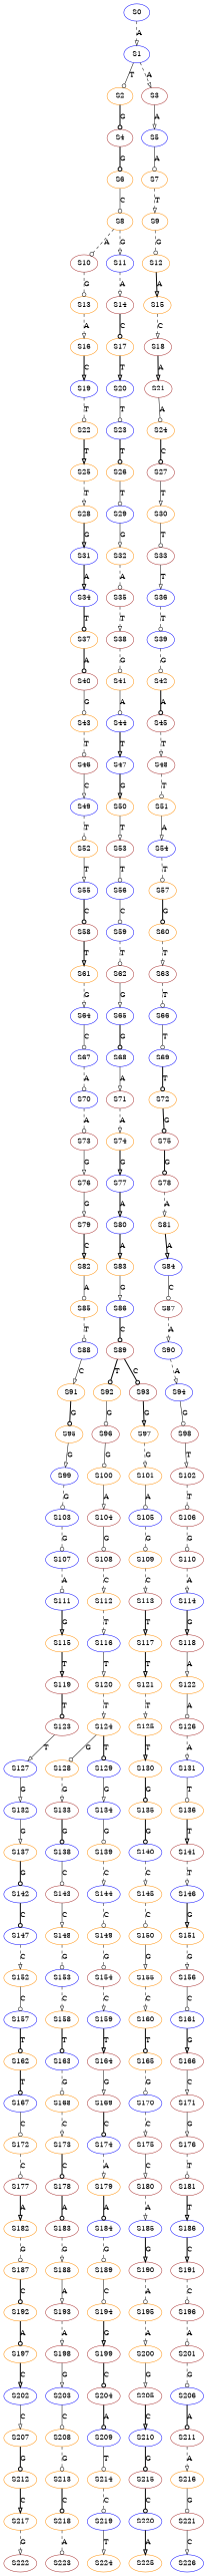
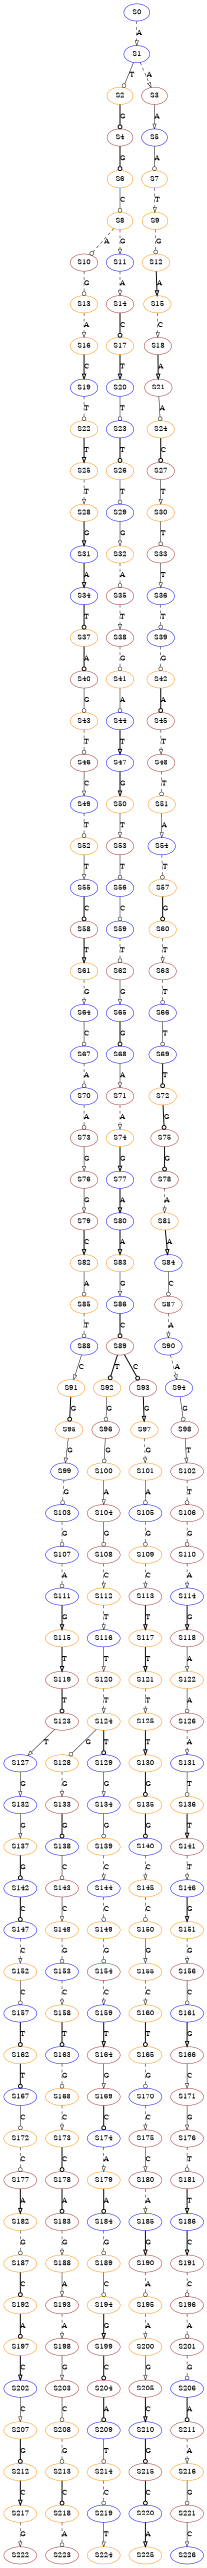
  strict digraph {
    node [color=darkorange]
    edge [arrowhead=odot style=dashed]
    S0 [color=blue]
    S1 [color=blue]
    S2
    S3 [color=brown]
    S4 [color=brown]
    S5 [color=blue]
    S6
    S7
    S8
    S9
    S10 [color=brown]
    S11 [color=blue]
    S12
    S13
    S14 [color=brown]
    S15
    S16
    S17
    S18 [color=brown]
    S19 [color=blue]
    S20 [color=blue]
    S21 [color=brown]
    S22
    S23 [color=blue]
    S24
    S25
    S26
    S27 [color=brown]
    S28
    S29 [color=blue]
    S30
    S31 [color=blue]
    S32
    S33 [color=brown]
    S34 [color=blue]
    S35 [color=brown]
    S36 [color=blue]
    S37
    S38 [color=brown]
    S39 [color=blue]
    S40 [color=brown]
    S41
    S42
    S43
    S44 [color=blue]
    S45 [color=brown]
    S46 [color=brown]
    S47 [color=blue]
    S48 [color=brown]
    S49 [color=blue]
    S50
    S51
    S52
    S53 [color=brown]
    S54 [color=blue]
    S55 [color=blue]
    S56 [color=blue]
    S57
    S58 [color=brown]
    S59 [color=blue]
    S60
    S61
    S62 [color=brown]
    S63 [color=brown]
    S64 [color=blue]
    S65 [color=blue]
    S66 [color=blue]
    S67 [color=blue]
    S68 [color=blue]
    S69 [color=blue]
    S70 [color=blue]
    S71 [color=brown]
    S72
    S73 [color=brown]
    S74
    S75 [color=brown]
    S76 [color=brown]
    S77 [color=blue]
    S78 [color=brown]
    S79 [color=brown]
    S80 [color=blue]
    S81
    S82
    S83
    S84 [color=blue]
    S85
    S86 [color=blue]
    S87 [color=brown]
    S88 [color=blue]
    S89 [color=brown]
    S90 [color=blue]
    S91
    S92
    S93 [color=brown]
    S94 [color=blue]
    S95
    S96 [color=brown]
    S97
    S98 [color=brown]
    S99 [color=blue]
    S100
    S101
    S102 [color=brown]
    S103 [color=blue]
    S104 [color=brown]
    S105 [color=blue]
    S106 [color=brown]
    S107 [color=blue]
    S108 [color=brown]
    S109
    S110 [color=brown]
    S111 [color=blue]
    S112
    S113 [color=brown]
    S114 [color=blue]
    S115
    S116 [color=blue]
    S117
    S118 [color=brown]
    S119 [color=brown]
    S120
    S121
    S122
    S123 [color=brown]
    S124
    S125
    S126 [color=brown]
    S127 [color=blue]
    S128
    S129 [color=blue]
    S130
    S131 [color=blue]
    S132 [color=blue]
    S133 [color=brown]
    S134 [color=blue]
    S135
    S136
    S137
    S138 [color=blue]
    S139
    S140 [color=blue]
    S141 [color=brown]
    S142 [color=blue]
    S143 [color=brown]
    S144 [color=blue]
    S145
    S146 [color=blue]
    S147 [color=blue]
    S148
    S149
    S150
    S151
    S152
    S153 [color=blue]
    S154 [color=brown]
    S155
    S156 [color=brown]
    S157 [color=blue]
    S158
    S159 [color=blue]
    S160
    S161 [color=blue]
    S162
    S163 [color=blue]
    S164 [color=brown]
    S165
    S166 [color=brown]
    S167 [color=blue]
    S168
    S169 [color=brown]
    S170 [color=blue]
    S171 [color=brown]
    S172
    S173
    S174 [color=blue]
    S175 [color=brown]
    S176 [color=brown]
    S177 [color=brown]
    S178 [color=brown]
    S179
    S180 [color=brown]
    S181 [color=brown]
    S182
    S183 [color=brown]
    S184 [color=blue]
    S185 [color=blue]
    S186 [color=blue]
    S187
    S188
    S189
    S190 [color=brown]
    S191 [color=brown]
    S192
    S193 [color=brown]
    S194
    S195
    S196 [color=brown]
    S197
    S198 [color=brown]
    S199 [color=brown]
    S200
    S201 [color=brown]
    S202 [color=blue]
-   S203 [color=blue]
+   S203 [color=brown]
    S204 [color=brown]
    S205 [color=brown]
    S206 [color=blue]
    S207
    S208
    S209 [color=blue]
    S210 [color=blue]
    S211 [color=brown]
    S212
    S213
    S214
    S215 [color=brown]
    S216
    S217
    S218
    S219 [color=blue]
    S220 [color=blue]
    S221 [color=brown]
    S222 [color=brown]
    S223 [color=brown]
    S224
    S225
    S226 [color=blue]
    S0 -> S1 [arrowhead=onormal label=A]
    S1 -> S2 [label=T style=solid]
    S1 -> S3 [arrowhead=onormal label=A]
    S2 -> S4 [label=G style=bold]
    S3 -> S5 [arrowhead=onormal label=A style=solid]
    S4 -> S6 [label=G style=bold]
    S5 -> S7 [label=A style=solid]
    S6 -> S8 [label=C style=solid]
    S7 -> S9 [arrowhead=onormal label=T]
    S8 -> S10 [label=A]
    S8 -> S11 [arrowhead=onormal label=G]
    S9 -> S12 [label=G]
    S10 -> S13 [label=G]
    S11 -> S14 [arrowhead=onormal label=A]
    S12 -> S15 [arrowhead=onormal label=A style=bold]
    S13 -> S16 [arrowhead=onormal label=A]
    S14 -> S17 [label=C style=bold]
    S15 -> S18 [arrowhead=onormal label=C]
    S16 -> S19 [arrowhead=onormal label=C style=bold]
    S17 -> S20 [arrowhead=onormal label=T style=bold]
    S18 -> S21 [arrowhead=onormal label=A style=bold]
    S19 -> S22 [label=T]
    S20 -> S23 [label=T style=solid]
    S21 -> S24 [label=A style=solid]
    S22 -> S25 [arrowhead=onormal label=T style=bold]
    S23 -> S26 [label=T style=bold]
    S24 -> S27 [label=C style=bold]
    S25 -> S28 [arrowhead=onormal label=T]
    S26 -> S29 [label=T style=solid]
    S27 -> S30 [arrowhead=onormal label=T style=solid]
    S28 -> S31 [arrowhead=onormal label=G style=bold]
    S29 -> S32 [arrowhead=onormal label=G style=solid]
    S30 -> S33 [label=T style=solid]
    S31 -> S34 [arrowhead=onormal label=A style=bold]
    S32 -> S35 [label=A]
    S33 -> S36 [arrowhead=onormal label=T style=solid]
    S34 -> S37 [label=T style=bold]
    S35 -> S38 [arrowhead=onormal label=T]
    S36 -> S39 [label=T]
    S37 -> S40 [label=A style=bold]
    S38 -> S41 [label=G]
    S39 -> S42 [label=G]
    S40 -> S43 [label=G style=solid]
    S41 -> S44 [label=A style=solid]
    S42 -> S45 [label=A style=bold]
    S43 -> S46 [label=T]
    S44 -> S47 [arrowhead=onormal label=T style=bold]
    S45 -> S48 [arrowhead=onormal label=T]
    S46 -> S49 [arrowhead=onormal label=C style=solid]
    S47 -> S50 [arrowhead=onormal label=G style=bold]
    S48 -> S51 [label=T]
    S49 -> S52 [label=T]
    S50 -> S53 [arrowhead=onormal label=T style=solid]
    S51 -> S54 [arrowhead=onormal label=A style=solid]
    S52 -> S55 [arrowhead=onormal label=T style=solid]
    S53 -> S56 [label=T style=solid]
    S54 -> S57 [label=T]
    S55 -> S58 [label=C style=bold]
    S56 -> S59 [label=C style=solid]
    S57 -> S60 [label=G style=bold]
    S58 -> S61 [arrowhead=onormal label=T style=bold]
    S59 -> S62 [label=T]
    S60 -> S63 [arrowhead=onormal label=T]
    S61 -> S64 [arrowhead=onormal label=G]
    S62 -> S65 [arrowhead=onormal label=G style=solid]
    S63 -> S66 [label=T]
    S64 -> S67 [label=C style=solid]
    S65 -> S68 [label=G style=bold]
    S66 -> S69 [label=T style=solid]
    S67 -> S70 [label=A]
    S68 -> S71 [arrowhead=onormal label=A style=solid]
    S69 -> S72 [label=T style=bold]
    S70 -> S73 [label=A]
    S71 -> S74 [arrowhead=onormal label=A]
    S72 -> S75 [label=G style=bold]
    S73 -> S76 [arrowhead=onormal label=G style=solid]
    S74 -> S77 [arrowhead=onormal label=G style=bold]
    S75 -> S78 [label=G style=bold]
    S76 -> S79 [arrowhead=onormal label=G style=solid]
    S77 -> S80 [arrowhead=onormal label=A style=bold]
    S78 -> S81 [arrowhead=onormal label=A]
    S79 -> S82 [arrowhead=onormal label=C style=bold]
    S80 -> S83 [arrowhead=onormal label=A style=bold]
    S81 -> S84 [arrowhead=onormal label=A style=bold]
    S82 -> S85 [label=A style=solid]
    S83 -> S86 [arrowhead=onormal label=G style=solid]
    S84 -> S87 [label=C style=solid]
    S85 -> S88 [label=T]
    S86 -> S89 [label=C style=bold]
    S87 -> S90 [arrowhead=onormal label=A]
    S88 -> S91 [arrowhead=onormal label=C style=solid]
    S89 -> S92 [label=T style=bold]
    S89 -> S93 [label=C style=bold]
    S90 -> S94 [arrowhead=onormal label=A]
    S91 -> S95 [label=G style=bold]
    S92 -> S96 [label=G style=solid]
    S93 -> S97 [arrowhead=onormal label=G style=bold]
    S94 -> S98 [label=G style=solid]
    S95 -> S99 [arrowhead=onormal label=G style=solid]
    S96 -> S100 [label=G style=solid]
    S97 -> S101 [arrowhead=onormal label=G]
    S98 -> S102 [arrowhead=onormal label=T style=solid]
    S99 -> S103 [label=G]
    S100 -> S104 [arrowhead=onormal label=A style=solid]
    S101 -> S105 [label=A style=solid]
    S102 -> S106 [label=T]
    S103 -> S107 [label=G]
    S104 -> S108 [label=G style=solid]
    S105 -> S109 [label=G]
    S106 -> S110 [label=G]
    S107 -> S111 [label=A]
    S108 -> S112 [arrowhead=onormal label=C]
    S109 -> S113 [arrowhead=onormal label=C]
    S110 -> S114 [arrowhead=onormal label=A]
    S111 -> S115 [arrowhead=onormal label=G style=bold]
    S112 -> S116 [arrowhead=onormal label=T]
    S113 -> S117 [arrowhead=onormal label=T style=bold]
    S114 -> S118 [arrowhead=onormal label=G style=bold]
    S115 -> S119 [arrowhead=onormal label=T style=bold]
    S116 -> S120 [arrowhead=onormal label=T style=solid]
    S117 -> S121 [arrowhead=onormal label=T style=bold]
    S118 -> S122 [arrowhead=onormal label=A style=solid]
    S119 -> S123 [label=T style=bold]
    S120 -> S124 [arrowhead=onormal label=T]
    S121 -> S125 [arrowhead=onormal label=T]
    S122 -> S126 [label=A style=solid]
    S123 -> S127 [arrowhead=onormal label=T style=solid]
    S124 -> S128 [label=G style=solid]
    S124 -> S129 [label=T style=bold]
    S125 -> S130 [arrowhead=onormal label=T style=bold]
    S126 -> S131 [arrowhead=onormal label=A]
    S127 -> S132 [arrowhead=onormal label=G style=solid]
    S128 -> S133 [arrowhead=onormal label=G]
    S129 -> S134 [arrowhead=onormal label=G style=solid]
    S130 -> S135 [label=G style=bold]
    S131 -> S136 [label=T style=solid]
    S132 -> S137 [arrowhead=onormal label=G style=solid]
    S133 -> S138 [label=G style=bold]
    S134 -> S139 [label=G style=solid]
    S135 -> S140 [label=G style=bold]
    S136 -> S141 [arrowhead=onormal label=T style=bold]
    S137 -> S142 [label=G style=bold]
    S138 -> S143 [label=C style=solid]
    S139 -> S144 [arrowhead=onormal label=C]
    S140 -> S145 [arrowhead=onormal label=C]
    S141 -> S146 [arrowhead=onormal label=T]
    S142 -> S147 [label=C style=bold]
    S143 -> S148 [arrowhead=onormal label=C style=solid]
    S144 -> S149 [label=C]
    S145 -> S150 [label=C]
    S146 -> S151 [arrowhead=onormal label=G style=bold]
    S147 -> S152 [arrowhead=onormal label=C]
    S148 -> S153 [label=G]
    S149 -> S154 [label=G]
    S150 -> S155 [arrowhead=onormal label=G style=solid]
    S151 -> S156 [arrowhead=onormal label=G]
    S152 -> S157 [label=C style=solid]
    S153 -> S158 [arrowhead=onormal label=C]
    S154 -> S159 [arrowhead=onormal label=C]
    S155 -> S160 [arrowhead=onormal label=C]
    S156 -> S161 [label=C style=solid]
    S157 -> S162 [label=T style=bold]
    S158 -> S163 [label=T style=bold]
    S159 -> S164 [arrowhead=onormal label=T style=bold]
    S160 -> S165 [label=T style=bold]
    S161 -> S166 [arrowhead=onormal label=G style=bold]
    S162 -> S167 [label=T style=bold]
    S163 -> S168 [label=G]
    S164 -> S169 [arrowhead=onormal label=G style=solid]
    S165 -> S170 [label=G]
    S166 -> S171 [arrowhead=onormal label=C style=solid]
    S167 -> S172 [label=C style=solid]
    S168 -> S173 [arrowhead=onormal label=C]
    S169 -> S174 [label=C style=bold]
    S170 -> S175 [arrowhead=onormal label=C]
    S171 -> S176 [arrowhead=onormal label=G style=solid]
    S172 -> S177 [label=C]
    S173 -> S178 [label=C style=bold]
    S174 -> S179 [arrowhead=onormal label=A]
    S175 -> S180 [arrowhead=onormal label=C style=solid]
    S176 -> S181 [label=T]
    S177 -> S182 [arrowhead=onormal label=A style=bold]
    S178 -> S183 [label=A style=bold]
    S179 -> S184 [label=A style=bold]
    S180 -> S185 [arrowhead=onormal label=A]
    S181 -> S186 [arrowhead=onormal label=T style=bold]
    S182 -> S187 [label=G]
    S183 -> S188 [arrowhead=onormal label=G]
    S184 -> S189 [label=G]
    S185 -> S190 [arrowhead=onormal label=G style=bold]
    S186 -> S191 [arrowhead=onormal label=C style=bold]
    S187 -> S192 [label=C style=bold]
    S188 -> S193 [arrowhead=onormal label=A style=solid]
    S189 -> S194 [label=C style=solid]
    S190 -> S195 [label=A]
    S191 -> S196 [label=C]
    S192 -> S197 [label=A style=bold]
    S193 -> S198 [arrowhead=onormal label=A]
    S194 -> S199 [arrowhead=onormal label=G style=bold]
    S195 -> S200 [arrowhead=onormal label=A]
    S196 -> S201 [label=A]
    S197 -> S202 [arrowhead=onormal label=C style=bold]
    S198 -> S203 [arrowhead=onormal label=G style=solid]
    S199 -> S204 [label=C style=bold]
    S200 -> S205 [arrowhead=onormal label=G style=solid]
    S201 -> S206 [label=G]
    S202 -> S207 [arrowhead=onormal label=C style=solid]
    S203 -> S208 [label=C style=solid]
    S204 -> S209 [label=A style=bold]
    S205 -> S210 [arrowhead=onormal label=C style=bold]
    S206 -> S211 [label=A style=bold]
    S207 -> S212 [label=G style=bold]
    S208 -> S213 [label=G]
    S209 -> S214 [label=T style=solid]
    S210 -> S215 [label=G style=bold]
    S211 -> S216 [arrowhead=onormal label=A]
    S212 -> S217 [arrowhead=onormal label=C style=bold]
    S213 -> S218 [label=C style=bold]
    S214 -> S219 [label=C]
    S215 -> S220 [label=C style=bold]
    S216 -> S221 [label=G style=solid]
    S217 -> S222 [arrowhead=onormal label=G]
    S218 -> S223 [label=A]
    S219 -> S224 [arrowhead=onormal label=T style=solid]
    S220 -> S225 [arrowhead=onormal label=A style=bold]
    S221 -> S226 [arrowhead=onormal label=C style=solid]
  }
